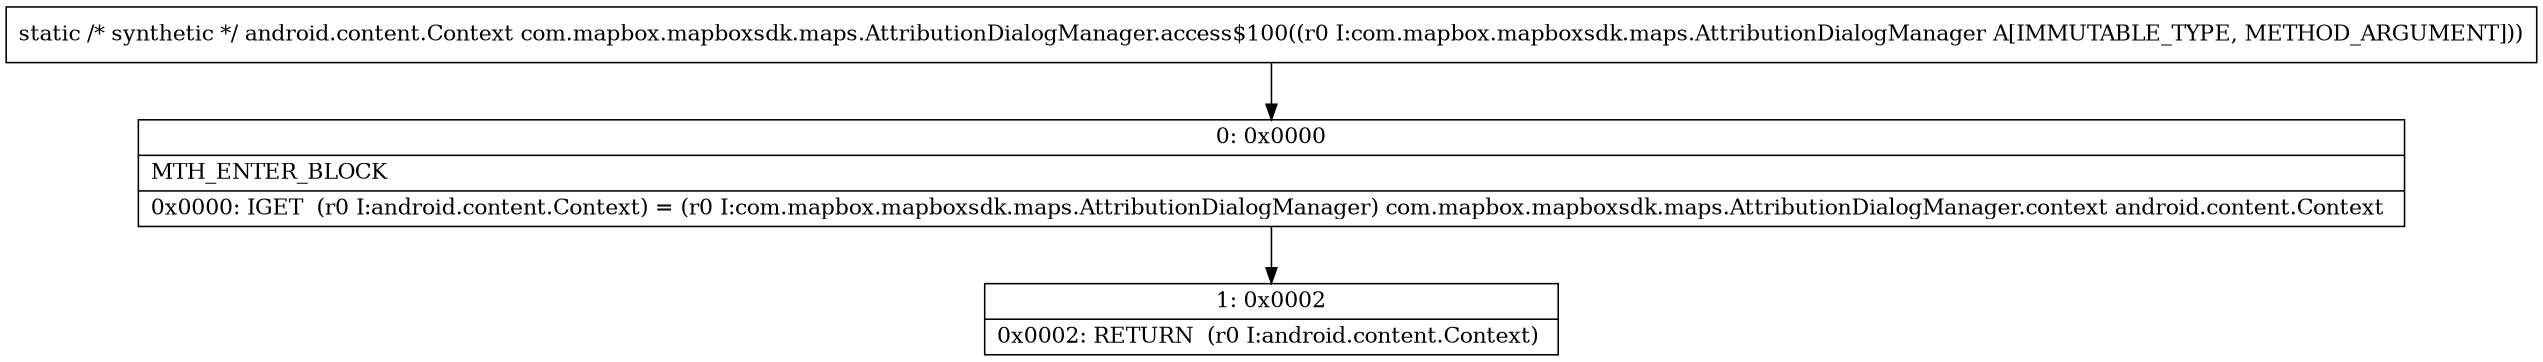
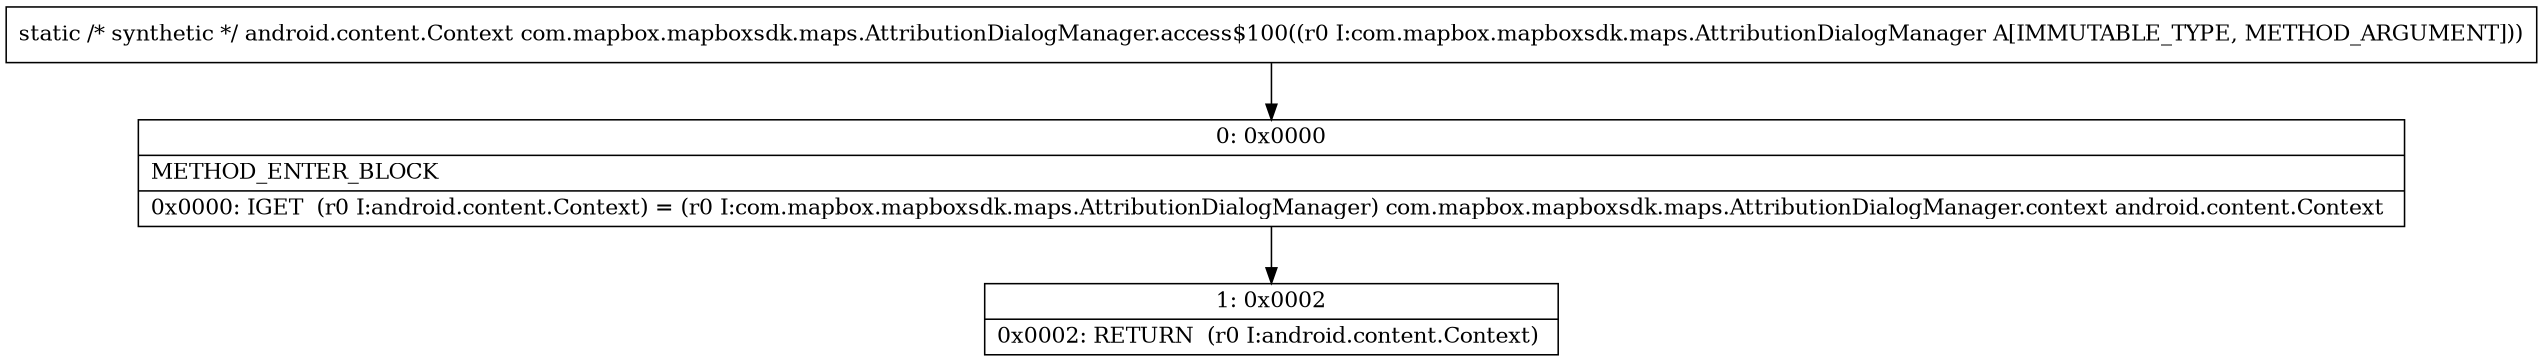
  digraph {
    node [shape=record]
-   n1 [label="{0\:\ 0x0000|MTH_ENTER_BLOCK\l|0x0000: IGET  (r0 I:android.content.Context) = (r0 I:com.mapbox.mapboxsdk.maps.AttributionDialogManager) com.mapbox.mapboxsdk.maps.AttributionDialogManager.context android.content.Context \l}"]
+   n1 [label="{0\:\ 0x0000|METHOD_ENTER_BLOCK\l|0x0000: IGET  (r0 I:android.content.Context) = (r0 I:com.mapbox.mapboxsdk.maps.AttributionDialogManager) com.mapbox.mapboxsdk.maps.AttributionDialogManager.context android.content.Context \l}"]
    n2 [label="{1\:\ 0x0002|0x0002: RETURN  (r0 I:android.content.Context) \l}"]
    n3 [label="{static \/* synthetic *\/ android.content.Context com.mapbox.mapboxsdk.maps.AttributionDialogManager.access$100((r0 I:com.mapbox.mapboxsdk.maps.AttributionDialogManager A[IMMUTABLE_TYPE, METHOD_ARGUMENT])) }"]
    n1 -> n2
    n3 -> n1
  }
